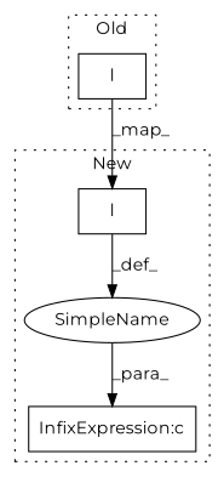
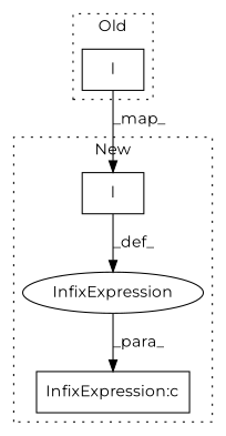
  digraph {
    fontname=Montserrat
    node [a=108 shape=box fontname=Montserrat l=29]
    edge [fontname=Montserrat]
-   n1 [a=42 label=SimpleName shape=ellipse l=""]
+   n1 [a=42 label=InfixExpression shape=ellipse l=""]
    n2 [label=l s=3704]
    n3 [a=27 l=4 label="InfixExpression:c" s=3734]
    n4 [label=l s=3694]
    subgraph cluster_1 {
      label=New
      style=dotted
      n1
      n2
      n3
    }
    subgraph cluster_2 {
      label=Old
      style=dotted
      n4
    }
    n1 -> n3 [label=_para_]
    n2 -> n1 [label=_def_]
    n4 -> n2 [label=_map_]
  }
